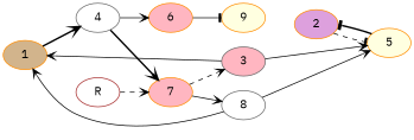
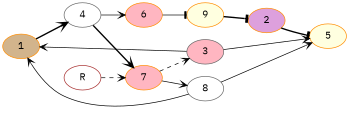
  digraph {
    fontname="IBM Plex Mono"
    rankdir=LR
    node [color=darkorange fillcolor=white fontname="IBM Plex Mono" style=filled]
    edge [arrowhead=vee fontname="IBM Plex Mono" style=solid]
    1 [fillcolor=tan]
    4 [color=gray40]
    6 [fillcolor=lightpink]
    7 [fillcolor=lightpink]
    2 [fillcolor=plum]
    5 [fillcolor=lightyellow]
    3 [color=gray40 fillcolor=lightpink]
    9 [fillcolor=lightyellow]
    8 [color=gray40]
    R [color=brown]
    1 -> 4 [style=bold]
    4 -> 6
    4 -> 7 [style=bold]
    6 -> 9 [arrowhead=tee]
    7 -> 3 [style=dashed]
    7 -> 8
-   2 -> 5 [arrowhead=tee style=dashed]
-   5 -> 2 [arrowhead=tee style=bold]
+   2 -> 5 [arrowhead=tee style=bold]
+   9 -> 2 [arrowhead=tee style=bold]
    3 -> 1
    3 -> 5
    8 -> 1
    8 -> 5
    R -> 7 [style=dashed]
  }
